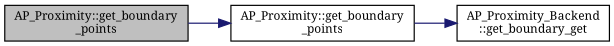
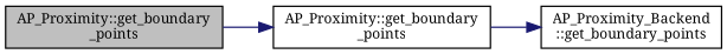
  digraph {
    rankdir=LR
    fontname="Noto Serif"
    node [color=black fillcolor=white fontname="Noto Serif" fontsize=10 shape=record style=filled]
    edge [color=midnightblue fontname="Noto Serif" fontsize=10 labelfontname=Helvetica labelfontsize=10 style=solid]
    n1 [fillcolor=grey75 fontcolor=black height=0.2 label="AP_Proximity::get_boundary\l_points" width=0.4]
    n2 [height=0.2 label="AP_Proximity::get_boundary\l_points" width=0.4]
-   n3 [height=0.2 label="AP_Proximity_Backend\l::get_boundary_get" width=0.4]
+   n3 [height=0.2 label="AP_Proximity_Backend\l::get_boundary_points" width=0.4]
    n1 -> n2
    n2 -> n3
  }
